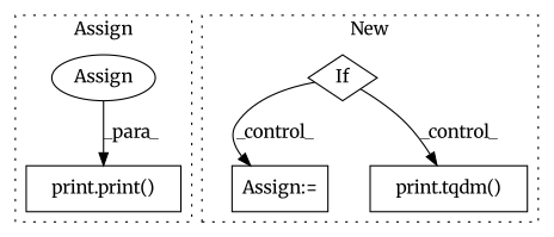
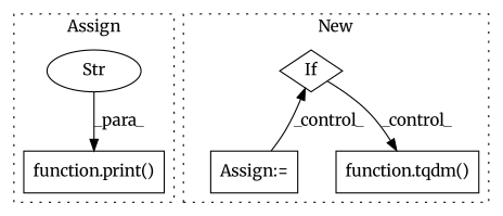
  digraph {
    fontname=Merriweather
    node [a=75 fontname=Merriweather l=3 shape=box]
    edge [fontname=Merriweather]
-   n1 [l="6,1" label="print.print()" s="1817,1848"]
-   n2 [a=66 l=25 label=Assign s=1823 shape=ellipse]
-   n3 [l="5,110" label="print.tqdm()" s="2820,2856"]
+   n1 [l="6,1" label="function.print()" s="1817,1848"]
+   n2 [a=66 l=25 label=Str s=1823 shape=ellipse]
+   n3 [l="5,110" label="function.tqdm()" s="2820,2856"]
    n4 [a=68 label="Assign:=" s=2807]
    n5 [a=96 label=If s=2605 shape=diamond]
    subgraph cluster_1 {
      label=Assign
      style=dotted
      n1
      n2
    }
    subgraph cluster_2 {
      label=New
      style=dotted
      n3
      n4
      n5
    }
    n2 -> n1 [label=_para_]
    n5 -> n3 [label=_control_]
-   n5 -> n4 [label=_control_]
+   n4 -> n5 [label=_control_]
  }
